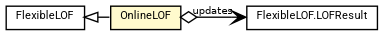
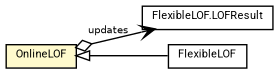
  digraph {
    fontname="DejaVu Sans"
    nodesep=0.15
    rankdir=LR
    ranksep=0.25
    node [fontcolor=black fontname="DejaVu Sans" fontsize=8 margin=0 shape=plaintext]
    edge [color=black fontname="DejaVu Sans" fontsize=7 labelfontname=Roboto labelfontsize=7]
    n1 [height=0 label=<<table title="de.lmu.ifi.dbs.elki.algorithm.outlier.lof.OnlineLOF" border="0" cellborder="1" cellspacing="0" cellpadding="2" bgcolor="lemonChiffon" href="OnlineLOF.html" target="_parent"> 		<tr><td><table border="0" cellspacing="0" cellpadding="1"> 		<tr><td align="center" balign="center"> <font face="Roboto">OnlineLOF</font> </td></tr> 		</table></td></tr> 		</table>> width=0]
    n2 [height=0 label=<<table title="de.lmu.ifi.dbs.elki.algorithm.outlier.lof.FlexibleLOF.LOFResult" border="0" cellborder="1" cellspacing="0" cellpadding="2" href="FlexibleLOF.LOFResult.html" target="_parent"> 		<tr><td><table border="0" cellspacing="0" cellpadding="1"> 		<tr><td align="center" balign="center"> <font face="Roboto">FlexibleLOF.LOFResult</font> </td></tr> 		</table></td></tr> 		</table>> width=0]
    n3 [height=0 label=<<table title="de.lmu.ifi.dbs.elki.algorithm.outlier.lof.FlexibleLOF" border="0" cellborder="1" cellspacing="0" cellpadding="2" href="FlexibleLOF.html" target="_parent"> 		<tr><td><table border="0" cellspacing="0" cellpadding="1"> 		<tr><td align="center" balign="center"> <font face="Roboto">FlexibleLOF</font> </td></tr> 		</table></td></tr> 		</table>> width=0]
    n1 -> n2 [arrowhead=open arrowtail=ediamond dir=both label=updates weight=3]
-   n3 -> n1 [arrowtail=empty dir=back weight=10]
+   n1 -> n3 [arrowtail=empty dir=back weight=10]
  }
